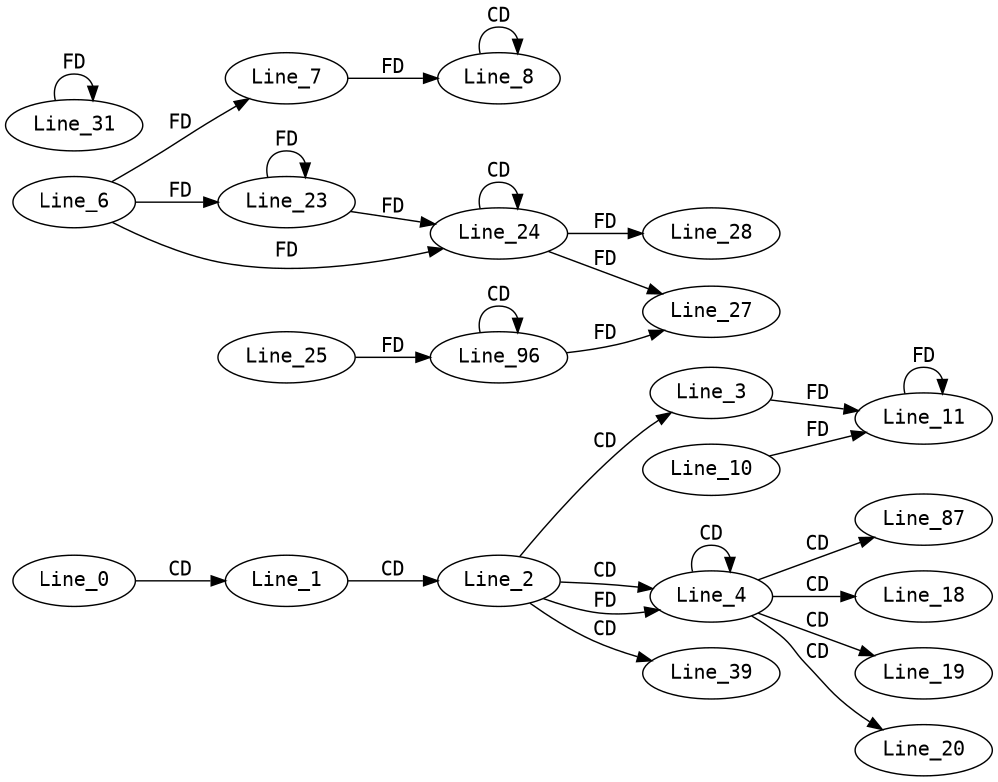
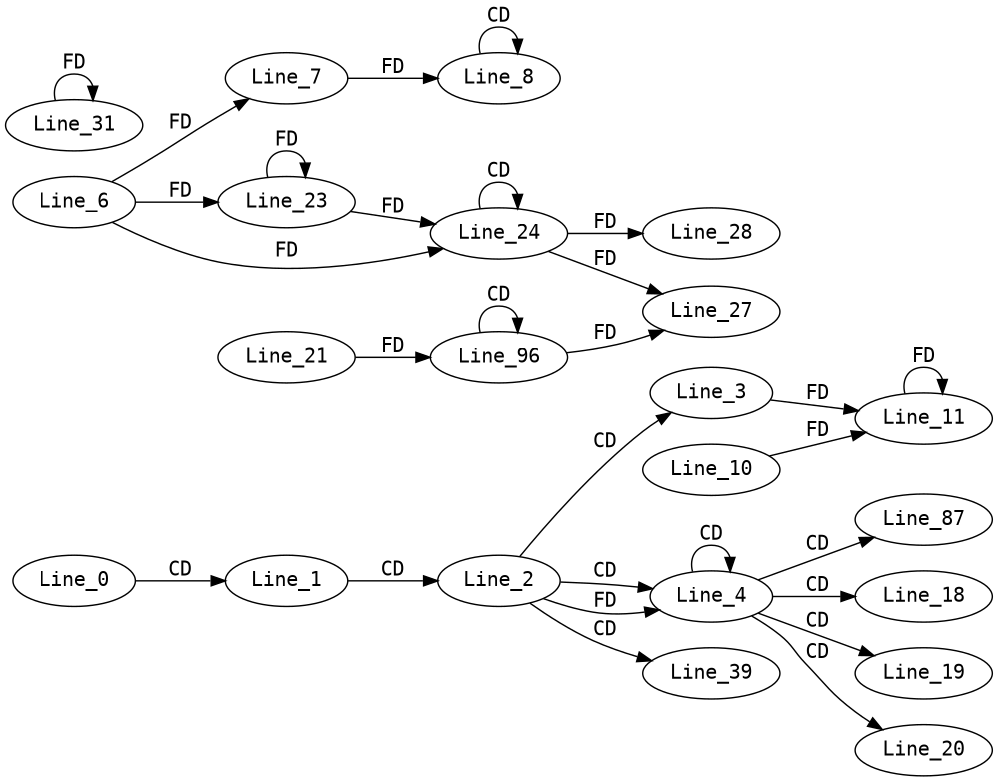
  digraph {
    fontname="DejaVu Sans Mono"
    rankdir=LR
    node [fontname="DejaVu Sans Mono"]
    edge [fontname="DejaVu Sans Mono"]
    Line_0
    Line_1
    Line_2
    Line_3
    Line_4
    Line_39
    Line_11
    n8 [label=Line_87]
    Line_18
    Line_19
    Line_20
    Line_6
    Line_7
    Line_23
    Line_24
    Line_8
    Line_27
    Line_28
    Line_10
    n20 [label=Line_96]
-   Line_25
+   Line_25 [label=Line_21]
    Line_31
    Line_0 -> Line_1 [label=CD]
    Line_1 -> Line_2 [label=CD]
    Line_2 -> Line_3 [label=CD]
    Line_2 -> Line_4 [label=CD]
    Line_2 -> Line_4 [label=FD]
    Line_2 -> Line_39 [label=CD]
    Line_3 -> Line_11 [label=FD]
    Line_4 -> Line_4 [label=CD]
    Line_4 -> n8 [label=CD]
    Line_4 -> Line_18 [label=CD]
    Line_4 -> Line_19 [label=CD]
    Line_4 -> Line_20 [label=CD]
    Line_11 -> Line_11 [label=FD]
    Line_6 -> Line_7 [label=FD]
    Line_6 -> Line_23 [label=FD]
    Line_6 -> Line_24 [label=FD]
    Line_7 -> Line_8 [label=FD]
    Line_23 -> Line_23 [label=FD]
    Line_23 -> Line_24 [label=FD]
    Line_24 -> Line_24 [label=CD]
    Line_24 -> Line_27 [label=FD]
    Line_24 -> Line_28 [label=FD]
    Line_8 -> Line_8 [label=CD]
    Line_10 -> Line_11 [label=FD]
    n20 -> Line_27 [label=FD]
    n20 -> n20 [label=CD]
    Line_25 -> n20 [label=FD]
    Line_31 -> Line_31 [label=FD]
  }
